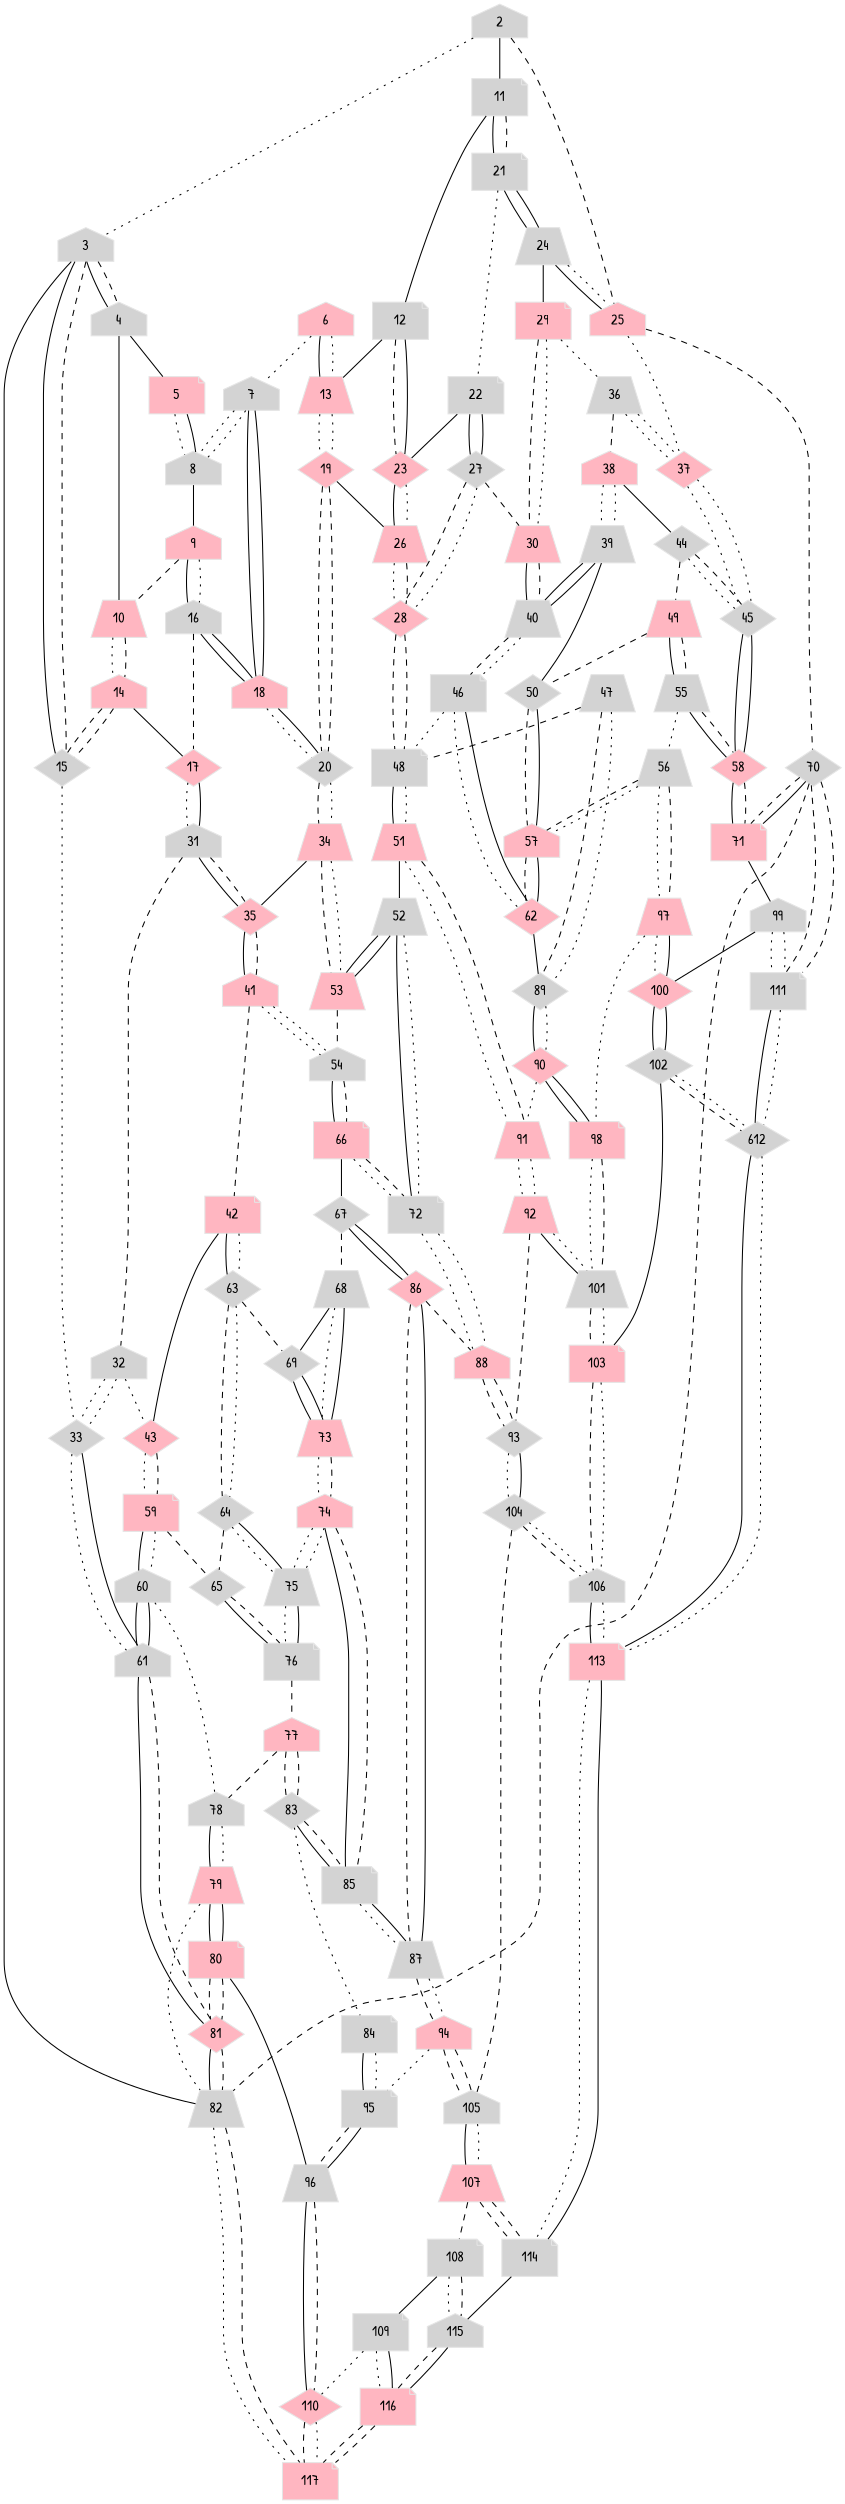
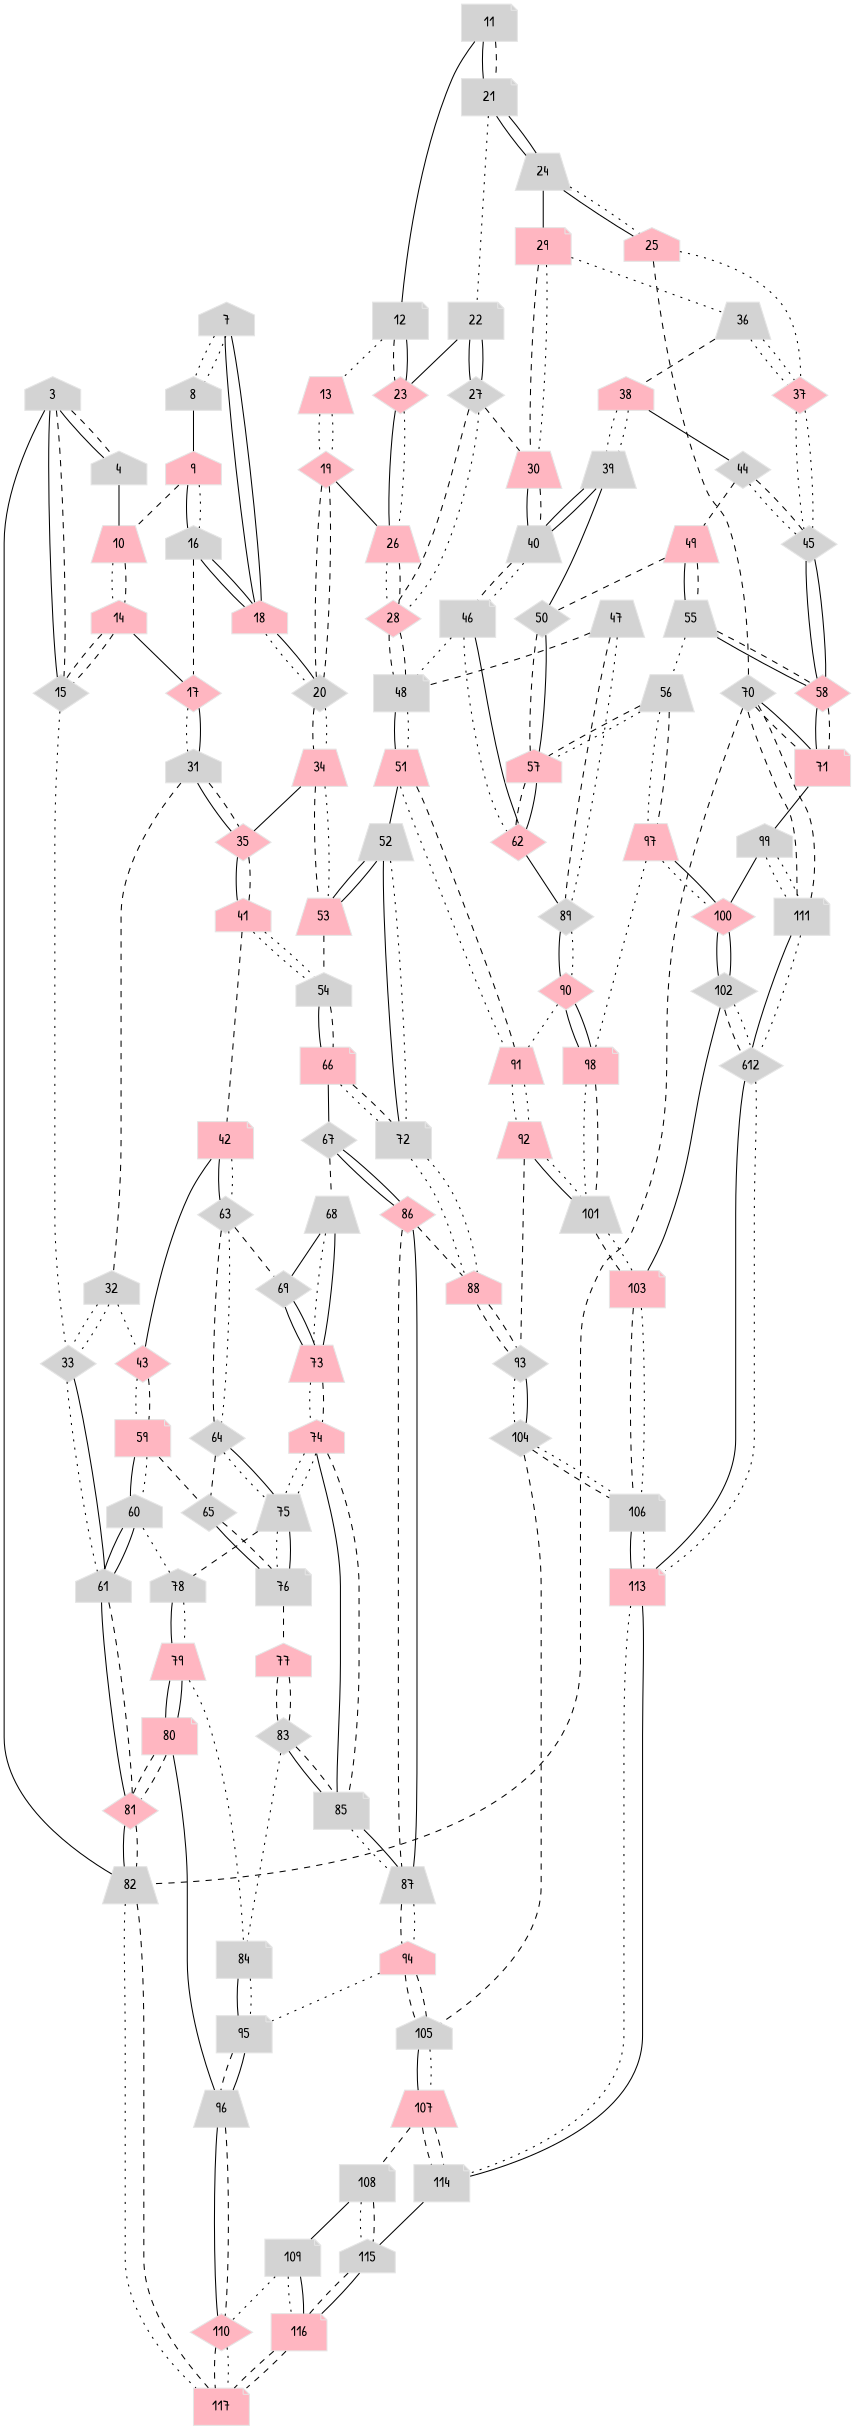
  graph {
    fontname="Patrick Hand"
    node [color=gray90 fillcolor=lightgrey fontname="Patrick Hand" shape=diamond style=filled]
    edge [fontname="Patrick Hand" style=solid]
-   2 [shape=house]
    3 [shape=house]
    11 [shape=note]
    25 [fillcolor=lightpink shape=house]
-   6 [fillcolor=lightpink shape=house]
    7 [shape=house]
    13 [fillcolor=lightpink shape=trapezium]
    4 [shape=house]
    15
    82 [shape=trapezium]
    12 [shape=note]
    21 [shape=note]
    37 [fillcolor=lightpink]
    70
-   5 [fillcolor=lightpink shape=note]
    10 [fillcolor=lightpink shape=trapezium]
    33
    117 [fillcolor=lightpink shape=note]
    8 [shape=house]
    14 [fillcolor=lightpink shape=house]
    9 [fillcolor=lightpink shape=house]
    18 [fillcolor=lightpink shape=house]
    19 [fillcolor=lightpink]
    20
    16 [shape=house]
    17 [fillcolor=lightpink]
    23 [fillcolor=lightpink]
    22 [shape=note]
    24 [shape=trapezium]
    26 [fillcolor=lightpink shape=trapezium]
    31 [shape=house]
    61 [shape=house]
    32 [shape=house]
    35 [fillcolor=lightpink]
    34 [fillcolor=lightpink shape=trapezium]
    28 [fillcolor=lightpink]
    53 [fillcolor=lightpink shape=trapezium]
    27
    29 [fillcolor=lightpink shape=note]
    30 [fillcolor=lightpink shape=trapezium]
    36 [shape=trapezium]
    45
    71 [fillcolor=lightpink shape=note]
    111 [shape=note]
    48 [shape=note]
    40 [shape=trapezium]
    51 [fillcolor=lightpink shape=trapezium]
    38 [fillcolor=lightpink shape=house]
    46 [shape=note]
    43 [fillcolor=lightpink]
    41 [fillcolor=lightpink shape=house]
    59 [fillcolor=lightpink shape=note]
    81 [fillcolor=lightpink]
    54 [shape=house]
    42 [fillcolor=lightpink shape=note]
    39 [shape=trapezium]
    44
    58 [fillcolor=lightpink]
    50
    49 [fillcolor=lightpink shape=trapezium]
    57 [fillcolor=lightpink shape=house]
    62 [fillcolor=lightpink]
    63
    66 [fillcolor=lightpink shape=note]
    64
    69
    60 [shape=house]
    65
    55 [shape=trapezium]
    47 [shape=trapezium]
    89
    90 [fillcolor=lightpink]
    52 [shape=trapezium]
    91 [fillcolor=lightpink shape=trapezium]
    56 [shape=trapezium]
    72 [shape=note]
    92 [fillcolor=lightpink shape=trapezium]
    88 [fillcolor=lightpink shape=house]
    67
    97 [fillcolor=lightpink shape=trapezium]
    98 [fillcolor=lightpink shape=note]
    100 [fillcolor=lightpink]
    99 [shape=house]
    78 [shape=house]
    76 [shape=note]
    79 [fillcolor=lightpink shape=trapezium]
    75 [shape=trapezium]
    73 [fillcolor=lightpink shape=trapezium]
    77 [fillcolor=lightpink shape=house]
    68 [shape=trapezium]
    86 [fillcolor=lightpink]
    87 [shape=trapezium]
    74 [fillcolor=lightpink shape=house]
    n94 [label=612]
    93
    85 [shape=note]
    83
    84 [shape=note]
    80 [fillcolor=lightpink shape=note]
    96 [shape=trapezium]
    95 [shape=note]
    110 [fillcolor=lightpink]
    94 [fillcolor=lightpink shape=house]
    105 [shape=house]
    104
    101 [shape=trapezium]
    103 [fillcolor=lightpink shape=note]
-   106 [shape=house]
+   106 [shape=note]
    107 [fillcolor=lightpink shape=trapezium]
    102
    113 [fillcolor=lightpink shape=note]
    108 [shape=note]
    114 [shape=note]
    109 [shape=note]
    115 [shape=house]
    116 [fillcolor=lightpink shape=note]
-   2 -- 3 [style=dotted]
-   2 -- 11
-   2 -- 25 [style=dashed]
    3 -- 4
    3 -- 4 [style=dashed]
    3 -- 15
    3 -- 15 [style=dashed]
    3 -- 82
    11 -- 12
    11 -- 21
    11 -- 21 [style=dashed]
    25 -- 37 [style=dotted]
    25 -- 70 [style=dashed]
-   6 -- 7 [style=dotted]
-   6 -- 13
-   6 -- 13 [style=dotted]
    7 -- 8 [style=dotted]
    7 -- 8 [style=dotted]
    7 -- 18
    7 -- 18
    13 -- 19 [style=dotted]
    13 -- 19 [style=dotted]
-   4 -- 5
    4 -- 10
    15 -- 33 [style=dotted]
    82 -- 117 [style=dotted]
    82 -- 117 [style=dashed]
-   12 -- 13
+   12 -- 13 [style=dotted]
    12 -- 23 [style=dashed]
    12 -- 23
    21 -- 22 [style=dotted]
    21 -- 24
    21 -- 24
    37 -- 45 [style=dotted]
    37 -- 45 [style=dotted]
    70 -- 82 [style=dashed]
    70 -- 71 [style=dashed]
    70 -- 71
    70 -- 111 [style=dashed]
    70 -- 111 [style=dashed]
-   5 -- 8 [style=dotted]
-   5 -- 8
    10 -- 14 [style=dotted]
    10 -- 14 [style=dashed]
    33 -- 61 [style=dotted]
    33 -- 61
    8 -- 9
    14 -- 15 [style=dashed]
    14 -- 15 [style=dashed]
    14 -- 17
    9 -- 10 [style=dashed]
    9 -- 16
    9 -- 16 [style=dotted]
    18 -- 20 [style=dotted]
    18 -- 20
    19 -- 20 [style=dashed]
    19 -- 20 [style=dashed]
    19 -- 26
    20 -- 34 [style=dashed]
    20 -- 34 [style=dotted]
    16 -- 18
    16 -- 18
    16 -- 17 [style=dashed]
    17 -- 31 [style=dotted]
    17 -- 31
    23 -- 26
    23 -- 26 [style=dotted]
    22 -- 23
    22 -- 27
    22 -- 27
    24 -- 25
    24 -- 25 [style=dotted]
    24 -- 29
    26 -- 28 [style=dotted]
    26 -- 28 [style=dashed]
    31 -- 32 [style=dashed]
    31 -- 35
    31 -- 35 [style=dashed]
    61 -- 81
    61 -- 81 [style=dashed]
    32 -- 33 [style=dotted]
    32 -- 33 [style=dotted]
    32 -- 43 [style=dotted]
    35 -- 41
    35 -- 41 [style=dashed]
    34 -- 35
    34 -- 53 [style=dashed]
    34 -- 53 [style=dotted]
    28 -- 48 [style=dashed]
    28 -- 48 [style=dashed]
    53 -- 54 [style=dashed]
    27 -- 28 [style=dashed]
    27 -- 28 [style=dotted]
    27 -- 30 [style=dashed]
    29 -- 30 [style=dashed]
    29 -- 30 [style=dotted]
    29 -- 36 [style=dotted]
    30 -- 40
    30 -- 40 [style=dashed]
    36 -- 37 [style=dotted]
    36 -- 37 [style=dotted]
    36 -- 38 [style=dashed]
    45 -- 58
    45 -- 58
    71 -- 99
    111 -- n94
    111 -- n94 [style=dotted]
    48 -- 51
    48 -- 51 [style=dotted]
    40 -- 46 [style=dashed]
    40 -- 46 [style=dotted]
    51 -- 52
    51 -- 91 [style=dotted]
    51 -- 91 [style=dashed]
    38 -- 39 [style=dotted]
    38 -- 39 [style=dotted]
    38 -- 44
    46 -- 48 [style=dotted]
    46 -- 62 [style=dotted]
    46 -- 62
    43 -- 59 [style=dotted]
    43 -- 59 [style=dashed]
    41 -- 54 [style=dotted]
    41 -- 54 [style=dotted]
    41 -- 42 [style=dashed]
    59 -- 60
    59 -- 60 [style=dotted]
    59 -- 65 [style=dashed]
    81 -- 82
    81 -- 82 [style=dashed]
    54 -- 66
    54 -- 66 [style=dashed]
    42 -- 43
    42 -- 63
    42 -- 63 [style=dotted]
    39 -- 40
    39 -- 40
    39 -- 50
    44 -- 45 [style=dotted]
    44 -- 45 [style=dashed]
    44 -- 49 [style=dashed]
    58 -- 71
    58 -- 71 [style=dashed]
    50 -- 57 [style=dashed]
    50 -- 57
    49 -- 50 [style=dashed]
    49 -- 55
    49 -- 55 [style=dashed]
    57 -- 62 [style=dashed]
    57 -- 62
    62 -- 89
    63 -- 64 [style=dashed]
    63 -- 64 [style=dotted]
    63 -- 69 [style=dashed]
    66 -- 72 [style=dotted]
    66 -- 72 [style=dashed]
    66 -- 67
    64 -- 65 [style=dashed]
    64 -- 75 [style=dotted]
    64 -- 75
    69 -- 73
    69 -- 73
    60 -- 61
    60 -- 61
    60 -- 78 [style=dotted]
    65 -- 76
    65 -- 76 [style=dashed]
    55 -- 58
    55 -- 58 [style=dashed]
    55 -- 56 [style=dotted]
    47 -- 48 [style=dashed]
    47 -- 89 [style=dashed]
    47 -- 89 [style=dotted]
    89 -- 90
    89 -- 90 [style=dotted]
    90 -- 91 [style=dotted]
    90 -- 98
    90 -- 98
    52 -- 53
    52 -- 53
    52 -- 72
    52 -- 72 [style=dotted]
    91 -- 92 [style=dotted]
    91 -- 92 [style=dotted]
    56 -- 57 [style=dashed]
    56 -- 57 [style=dotted]
    56 -- 97 [style=dotted]
    56 -- 97 [style=dashed]
    72 -- 88 [style=dotted]
    72 -- 88 [style=dotted]
    92 -- 93 [style=dashed]
    92 -- 101
    92 -- 101 [style=dotted]
    88 -- 93 [style=dashed]
    88 -- 93 [style=dashed]
    67 -- 68 [style=dashed]
    67 -- 86
    67 -- 86
    97 -- 98 [style=dotted]
    97 -- 100 [style=dotted]
    97 -- 100
    98 -- 101 [style=dotted]
    98 -- 101 [style=dashed]
    100 -- 102
    100 -- 102
    99 -- 111 [style=dotted]
    99 -- 111 [style=dotted]
    99 -- 100
    78 -- 79
    78 -- 79 [style=dotted]
    76 -- 77 [style=dashed]
-   79 -- 82 [style=dotted]
+   79 -- 84 [style=dotted]
    79 -- 80
    79 -- 80
    75 -- 76 [style=dotted]
    75 -- 76
    73 -- 74 [style=dotted]
    73 -- 74 [style=dashed]
-   77 -- 78 [style=dashed]
+   75 -- 78 [style=dashed]
    77 -- 83 [style=dashed]
    77 -- 83 [style=dashed]
    68 -- 69
    68 -- 73 [style=dotted]
    68 -- 73
    86 -- 88 [style=dashed]
    86 -- 87 [style=dashed]
    86 -- 87
    87 -- 94 [style=dashed]
    87 -- 94 [style=dotted]
    74 -- 75 [style=dotted]
    74 -- 75 [style=dotted]
    74 -- 85
    74 -- 85 [style=dashed]
    n94 -- 113
    n94 -- 113 [style=dotted]
    93 -- 104 [style=dotted]
    93 -- 104
    85 -- 87 [style=dotted]
    85 -- 87
    83 -- 85
    83 -- 85 [style=dashed]
    83 -- 84 [style=dotted]
    84 -- 95
    84 -- 95 [style=dotted]
    80 -- 81 [style=dashed]
    80 -- 81 [style=dashed]
    80 -- 96
    96 -- 110
    96 -- 110 [style=dashed]
    95 -- 96 [style=dashed]
    95 -- 96
    110 -- 117 [style=dashed]
    110 -- 117 [style=dotted]
    94 -- 95 [style=dotted]
    94 -- 105 [style=dashed]
    94 -- 105 [style=dashed]
    105 -- 107
    105 -- 107 [style=dotted]
    104 -- 105 [style=dashed]
    104 -- 106 [style=dashed]
    104 -- 106 [style=dotted]
    101 -- 103 [style=dashed]
    101 -- 103 [style=dotted]
    103 -- 106 [style=dashed]
    103 -- 106 [style=dotted]
    106 -- 113
    106 -- 113 [style=dotted]
    107 -- 108 [style=dashed]
    107 -- 114 [style=dashed]
    107 -- 114 [style=dashed]
    102 -- n94 [style=dashed]
    102 -- n94 [style=dotted]
    102 -- 103
    113 -- 114 [style=dotted]
    113 -- 114
    108 -- 109
    108 -- 115 [style=dotted]
    108 -- 115 [style=dashed]
    114 -- 115
    109 -- 110 [style=dotted]
    109 -- 116 [style=dotted]
    109 -- 116
    115 -- 116 [style=dashed]
    115 -- 116
    116 -- 117 [style=dashed]
    116 -- 117 [style=dashed]
  }
